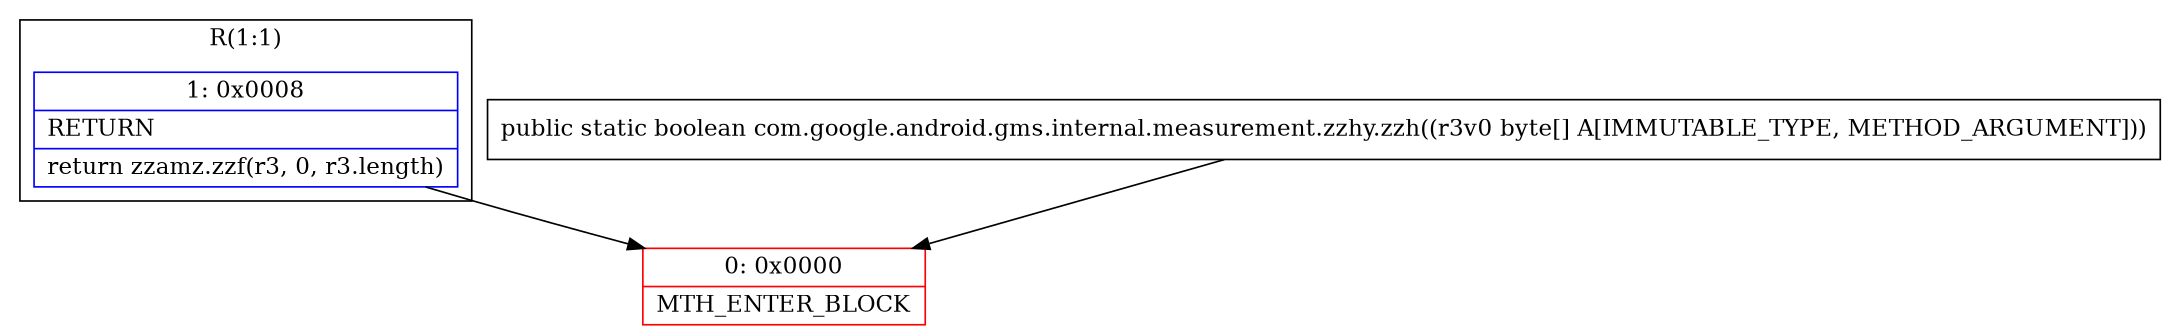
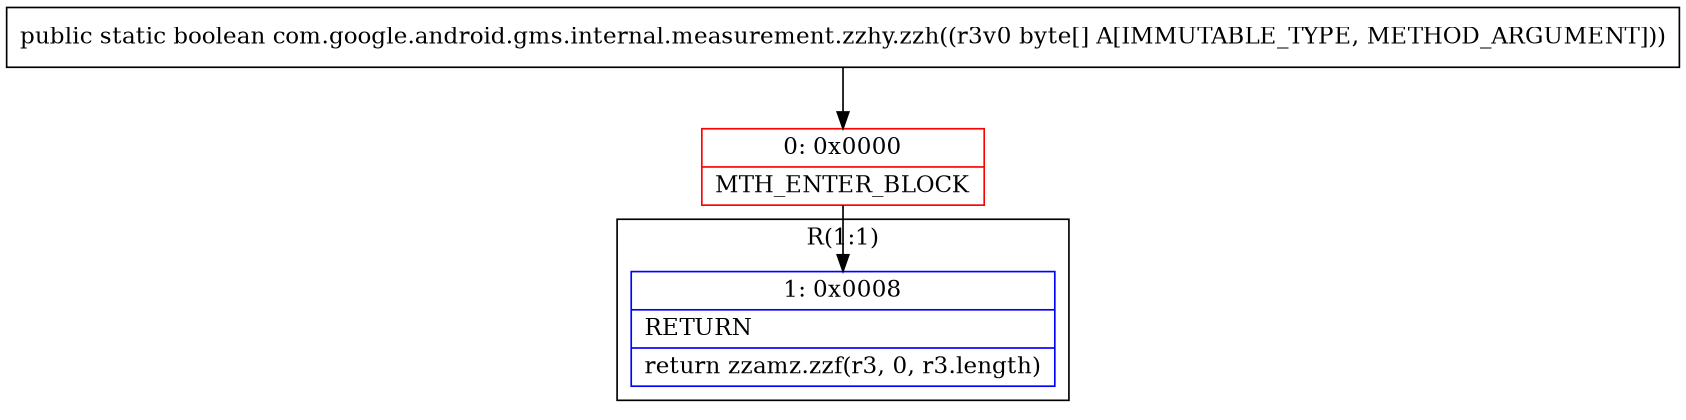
  digraph {
    node [shape=record]
    n1 [color=blue label="{1\:\ 0x0008|RETURN\l|return zzamz.zzf(r3, 0, r3.length)\l}"]
    n2 [color=red label="{0\:\ 0x0000|MTH_ENTER_BLOCK\l}"]
    n3 [label="{public static boolean com.google.android.gms.internal.measurement.zzhy.zzh((r3v0 byte[] A[IMMUTABLE_TYPE, METHOD_ARGUMENT])) }"]
    subgraph cluster_1 {
      label="R(1:1)"
      n1
    }
-   n1 -> n2
+   n2 -> n1
    n3 -> n2
  }
